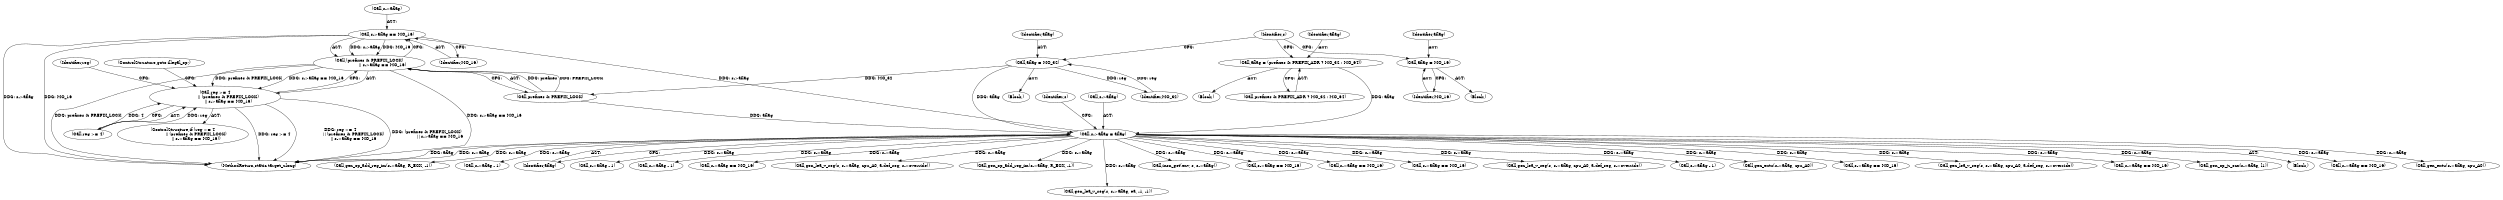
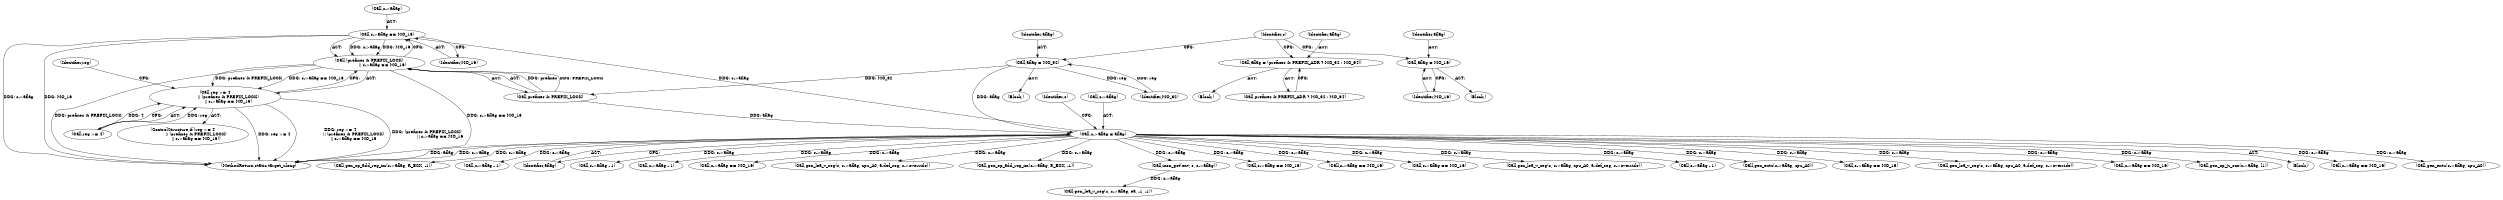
  digraph {
    n1 [label="(Call,s->aflag == MO_16)"]
    n2 [label="(Call,(prefixes & PREFIX_LOCK)\n                    || s->aflag == MO_16)"]
    n3 [label="(MethodReturn,static target_ulong)"]
    n4 [label="(Identifier,MO_16)"]
    n5 [label="(Call,reg >= 4\n                    || (prefixes & PREFIX_LOCK)\n                    || s->aflag == MO_16)"]
    n6 [label="(Call,prefixes & PREFIX_LOCK)"]
    n7 [label="(Call,s->aflag = aflag)"]
    n8 [label="(Call,insn_get(env, s, s->aflag))"]
    n9 [label="(Call,s->aflag == MO_16)"]
    n10 [label="(Call,s->aflag == MO_16)"]
    n11 [label="(Call,s->aflag == MO_16)"]
    n12 [label="(Call,gen_lea_v_seg(s, s->aflag, cpu_A0, a.def_seg, s->override))"]
    n13 [label="(Call,s->aflag - 1)"]
    n14 [label="(Call,gen_extu(s->aflag, cpu_A0))"]
    n15 [label="(Call,s->aflag == MO_16)"]
    n16 [label="(Call,gen_lea_v_seg(s, s->aflag, cpu_A0, a.def_seg, s->override))"]
    n17 [label="(Call,s->aflag == MO_16)"]
    n18 [label="(Call,gen_lea_v_seg(s, s->aflag, ea, -1, -1))"]
    n19 [label="(Call,gen_op_jz_ecx(s->aflag, l1))"]
    n20 [label="(Block,)"]
    n21 [label="(Call,s->aflag == MO_16)"]
    n22 [label="(Call,gen_extu(s->aflag, cpu_A0))"]
    n23 [label="(Call,gen_op_add_reg_im(s->aflag, R_ECX, -1))"]
    n24 [label="(Call,s->aflag - 1)"]
    n25 [label="(Identifier,aflag)"]
    n26 [label="(Call,s->aflag - 1)"]
    n27 [label="(Call,s->aflag - 1)"]
    n28 [label="(Call,s->aflag == MO_16)"]
    n29 [label="(Call,gen_lea_v_seg(s, s->aflag, cpu_A0, a.def_seg, s->override))"]
    n30 [label="(Call,gen_op_add_reg_im(s->aflag, R_ECX, -1))"]
    n31 [label="(Call,aflag = MO_32)"]
    n32 [label="(Block,)"]
    n33 [label="(Identifier,MO_32)"]
    n34 [label="(Call,aflag = MO_16)"]
    n35 [label="(Identifier,MO_16)"]
    n36 [label="(Block,)"]
    n37 [label="(Call,aflag = (prefixes & PREFIX_ADR ? MO_32 : MO_64))"]
    n38 [label="(Call,prefixes & PREFIX_ADR ? MO_32 : MO_64)"]
    n39 [label="(Block,)"]
    n40 [label="(ControlStructure,if (reg >= 4\n                    || (prefixes & PREFIX_LOCK)\n                    || s->aflag == MO_16))"]
    n41 [label="(Call,reg >= 4)"]
    n42 [label="(Identifier,aflag)"]
-   n43 [label="(ControlStructure,goto illegal_op;)"]
    n44 [label="(Identifier,s)"]
    n45 [label="(Identifier,aflag)"]
    n46 [label="(Call,s->aflag)"]
    n47 [label="(Identifier,aflag)"]
    n48 [label="(Identifier,s)"]
    n49 [label="(Identifier,reg)"]
    n50 [label="(Call,s->aflag)"]
    n1 -> n2 [label="AST: "]
    n1 -> n2 [label="DDG: s->aflag"]
    n1 -> n2 [label="DDG: MO_16"]
    n1 -> n3 [label="DDG: MO_16"]
    n1 -> n3 [label="DDG: s->aflag"]
    n1 -> n4 [label="CFG: "]
    n2 -> n1 [label="CFG: "]
    n2 -> n3 [label="DDG: s->aflag == MO_16"]
    n2 -> n3 [label="DDG: prefixes & PREFIX_LOCK"]
    n2 -> n5 [label="AST: "]
    n2 -> n5 [label="DDG: prefixes & PREFIX_LOCK"]
    n2 -> n5 [label="DDG: s->aflag == MO_16"]
-   n2 -> n6 [label="CFG: "]
+   n2 -> n6 [label="AST: "]
    n4 -> n1 [label="AST: "]
    n5 -> n2 [label="CFG: "]
    n5 -> n3 [label="DDG: reg >= 4\n                    || (prefixes & PREFIX_LOCK)\n                    || s->aflag == MO_16"]
    n5 -> n3 [label="DDG: (prefixes & PREFIX_LOCK)\n                    || s->aflag == MO_16"]
    n5 -> n3 [label="DDG: reg >= 4"]
    n5 -> n40 [label="AST: "]
    n5 -> n41 [label="CFG: "]
    n6 -> n2 [label="AST: "]
    n6 -> n2 [label="DDG: prefixes"]
    n6 -> n2 [label="DDG: PREFIX_LOCK"]
    n6 -> n7 [label="DDG: aflag"]
    n7 -> n1 [label="DDG: s->aflag"]
    n7 -> n3 [label="DDG: aflag"]
    n7 -> n3 [label="DDG: s->aflag"]
    n7 -> n8 [label="DDG: s->aflag"]
    n7 -> n9 [label="DDG: s->aflag"]
    n7 -> n10 [label="DDG: s->aflag"]
    n7 -> n11 [label="DDG: s->aflag"]
    n7 -> n12 [label="DDG: s->aflag"]
    n7 -> n13 [label="DDG: s->aflag"]
    n7 -> n14 [label="DDG: s->aflag"]
    n7 -> n15 [label="DDG: s->aflag"]
    n7 -> n16 [label="DDG: s->aflag"]
    n7 -> n17 [label="DDG: s->aflag"]
-   n7 -> n18 [label="DDG: s->aflag"]
+   n8 -> n18 [label="DDG: s->aflag"]
    n7 -> n19 [label="DDG: s->aflag"]
    n7 -> n20 [label="AST: "]
    n7 -> n21 [label="DDG: s->aflag"]
    n7 -> n22 [label="DDG: s->aflag"]
    n7 -> n23 [label="DDG: s->aflag"]
    n7 -> n24 [label="DDG: s->aflag"]
    n7 -> n25 [label="CFG: "]
    n7 -> n26 [label="DDG: s->aflag"]
    n7 -> n27 [label="DDG: s->aflag"]
    n7 -> n28 [label="DDG: s->aflag"]
    n7 -> n29 [label="DDG: s->aflag"]
    n7 -> n30 [label="DDG: s->aflag"]
    n25 -> n7 [label="AST: "]
    n31 -> n6 [label="DDG: MO_32"]
    n31 -> n7 [label="DDG: aflag"]
    n31 -> n32 [label="AST: "]
    n31 -> n33 [label="DDG: reg"]
    n33 -> n31 [label="DDG: reg"]
    n34 -> n35 [label="CFG: "]
    n34 -> n36 [label="AST: "]
    n35 -> n34 [label="AST: "]
-   n37 -> n7 [label="DDG: aflag"]
-   n37 -> n38 [label="CFG: "]
+   n37 -> n38 [label="AST: "]
    n37 -> n39 [label="AST: "]
-   n38 -> n37 [label="AST: "]
+   n38 -> n37 [label="CFG: "]
    n41 -> n5 [label="AST: "]
    n41 -> n5 [label="DDG: reg"]
    n41 -> n5 [label="DDG: 4"]
    n42 -> n37 [label="AST: "]
-   n43 -> n5 [label="CFG: "]
    n44 -> n31 [label="CFG: "]
    n44 -> n34 [label="CFG: "]
    n44 -> n37 [label="CFG: "]
    n45 -> n34 [label="AST: "]
    n46 -> n1 [label="AST: "]
    n47 -> n31 [label="AST: "]
    n48 -> n7 [label="CFG: "]
    n49 -> n5 [label="CFG: "]
    n50 -> n7 [label="AST: "]
  }
